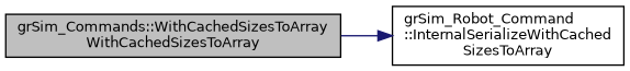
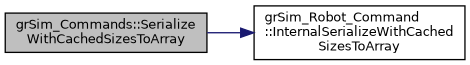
  digraph {
    rankdir=LR
    node [color=black fontname=Helvetica fontsize=10 shape=record style=filled]
-   n1 [fillcolor=grey75 fontcolor=black height=0.2 label="grSim_Commands::WithCachedSizesToArray\lWithCachedSizesToArray" width=0.4]
+   n1 [fillcolor=grey75 fontcolor=black height=0.2 label="grSim_Commands::Serialize\lWithCachedSizesToArray" width=0.4]
    n2 [fillcolor=white height=0.2 label="grSim_Robot_Command\l::InternalSerializeWithCached\lSizesToArray" width=0.4]
    n1 -> n2 [color=midnightblue fontname=Helvetica fontsize=10 labelfontname=Helvetica labelfontsize=10 style=solid]
  }
